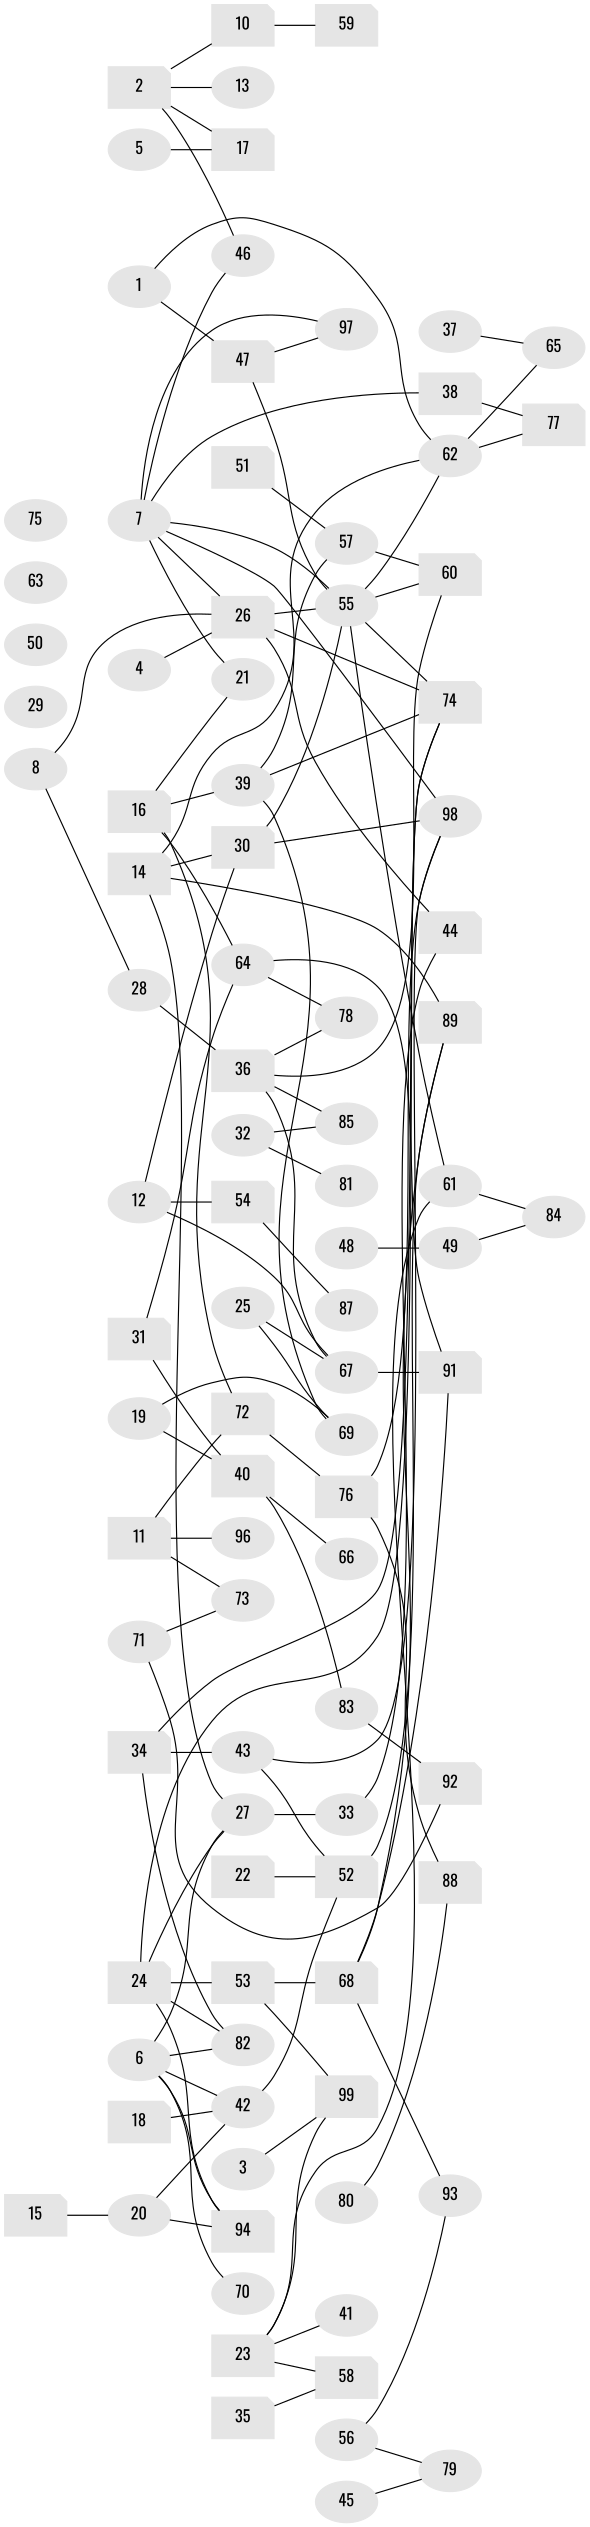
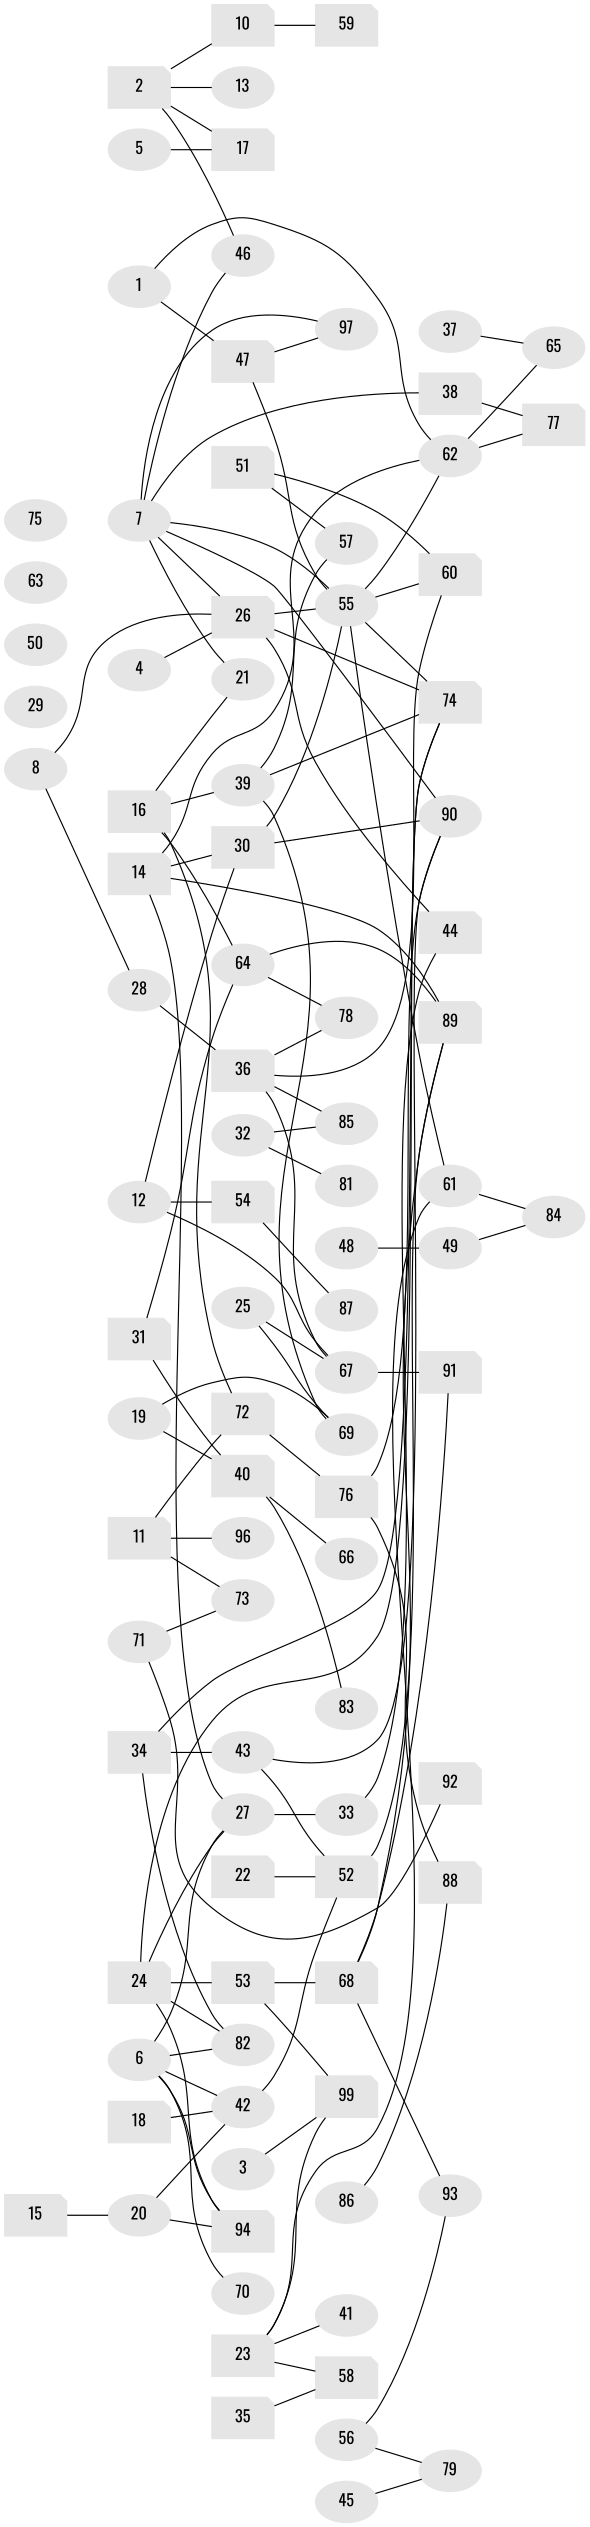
  graph {
    fontname=Oswald
    rankdir=LR
    node [color=gray90 fontname=Oswald shape=ellipse style=filled]
    edge [fontname=Oswald]
    47 [shape=note]
    1
    62
    55
    97
    65
    77 [shape=note]
    2 [shape=note]
    10 [shape=note]
    13
    17 [shape=note]
    46
    59 [shape=note]
    n14 [label=99 shape=note]
    3
    26 [shape=note]
    4
    74 [shape=note]
    44 [shape=note]
    5
    6
    27
    42
    70
    82
    94 [shape=note]
    33
    52 [shape=note]
    7
    21
    38 [shape=note]
-   90 [label=98]
+   90
    43
    61
    60 [shape=note]
    8
    28
    36 [shape=note]
    31 [shape=note]
    64
    40 [shape=note]
    11 [shape=note]
    72 [shape=note]
    73
    96
    76 [shape=note]
    30 [shape=note]
    12
    54 [shape=note]
    67
    87
    91 [shape=note]
    84
    14 [shape=note]
    89 [shape=note]
    15 [shape=note]
    20
    16 [shape=note]
    39
    69
    57
    78
    18 [shape=note]
    19
    66
    83
    22 [shape=note]
    23 [shape=note]
    41
    58 [shape=note]
    24 [shape=note]
    53 [shape=note]
    68 [shape=note]
    25
    85
    29
    32
    81
    34 [shape=note]
    35 [shape=note]
    37
    92 [shape=note]
    45
    79
    48
    49
    50
    51 [shape=note]
    93
    56
    63
    71
    88 [shape=note]
    75
-   86 [label=80]
+   86
    47 -- 55
    47 -- 97
    1 -- 47
    1 -- 62
    62 -- 65
    62 -- 77
    55 -- 62
    55 -- 74
    55 -- 61
    55 -- 60
    2 -- 10
    2 -- 13
    2 -- 17
    2 -- 46
    10 -- 59
    3 -- n14
    26 -- 55
    26 -- 74
    26 -- 44
    4 -- 26
    5 -- 17
    6 -- 27
    6 -- 42
    6 -- 70
    6 -- 82
    6 -- 94
    27 -- 33
    42 -- 52
    33 -- 44
    52 -- 89
    7 -- 55
    7 -- 97
    7 -- 46
    7 -- 26
    7 -- 21
    7 -- 38
    7 -- 90
    38 -- 77
    43 -- 52
    43 -- 90
    61 -- 84
    8 -- 26
    8 -- 28
    28 -- 36
    36 -- 60
    36 -- 67
    36 -- 78
    36 -- 85
    31 -- 64
    31 -- 40
-   64 -- 91
+   64 -- 89
    64 -- 78
    40 -- 66
    40 -- 83
    11 -- 72
    11 -- 73
    11 -- 96
    72 -- 76
    76 -- 90
    76 -- 88
    30 -- 55
    30 -- 90
    12 -- 30
    12 -- 54
    12 -- 67
    54 -- 87
    67 -- 91
    14 -- 62
    14 -- 27
    14 -- 30
    14 -- 89
    15 -- 20
    20 -- 42
    20 -- 94
    16 -- 21
    16 -- 64
    16 -- 72
    16 -- 39
    39 -- 74
    39 -- 69
    39 -- 57
-   57 -- 60
+   51 -- 60
    18 -- 42
    19 -- 40
    19 -- 69
-   83 -- 92
    22 -- 52
    23 -- n14
    23 -- 61
    23 -- 41
    23 -- 58
    24 -- 74
    24 -- 27
    24 -- 82
    24 -- 94
    24 -- 53
    53 -- n14
    53 -- 68
    68 -- 91
    68 -- 89
    68 -- 93
    25 -- 67
    25 -- 69
    32 -- 85
    32 -- 81
    34 -- 74
    34 -- 82
    34 -- 43
    35 -- 58
    37 -- 65
    45 -- 79
    48 -- 49
    49 -- 84
    51 -- 57
    56 -- 79
    56 -- 93
    71 -- 73
    71 -- 92
    86 -- 88
  }
